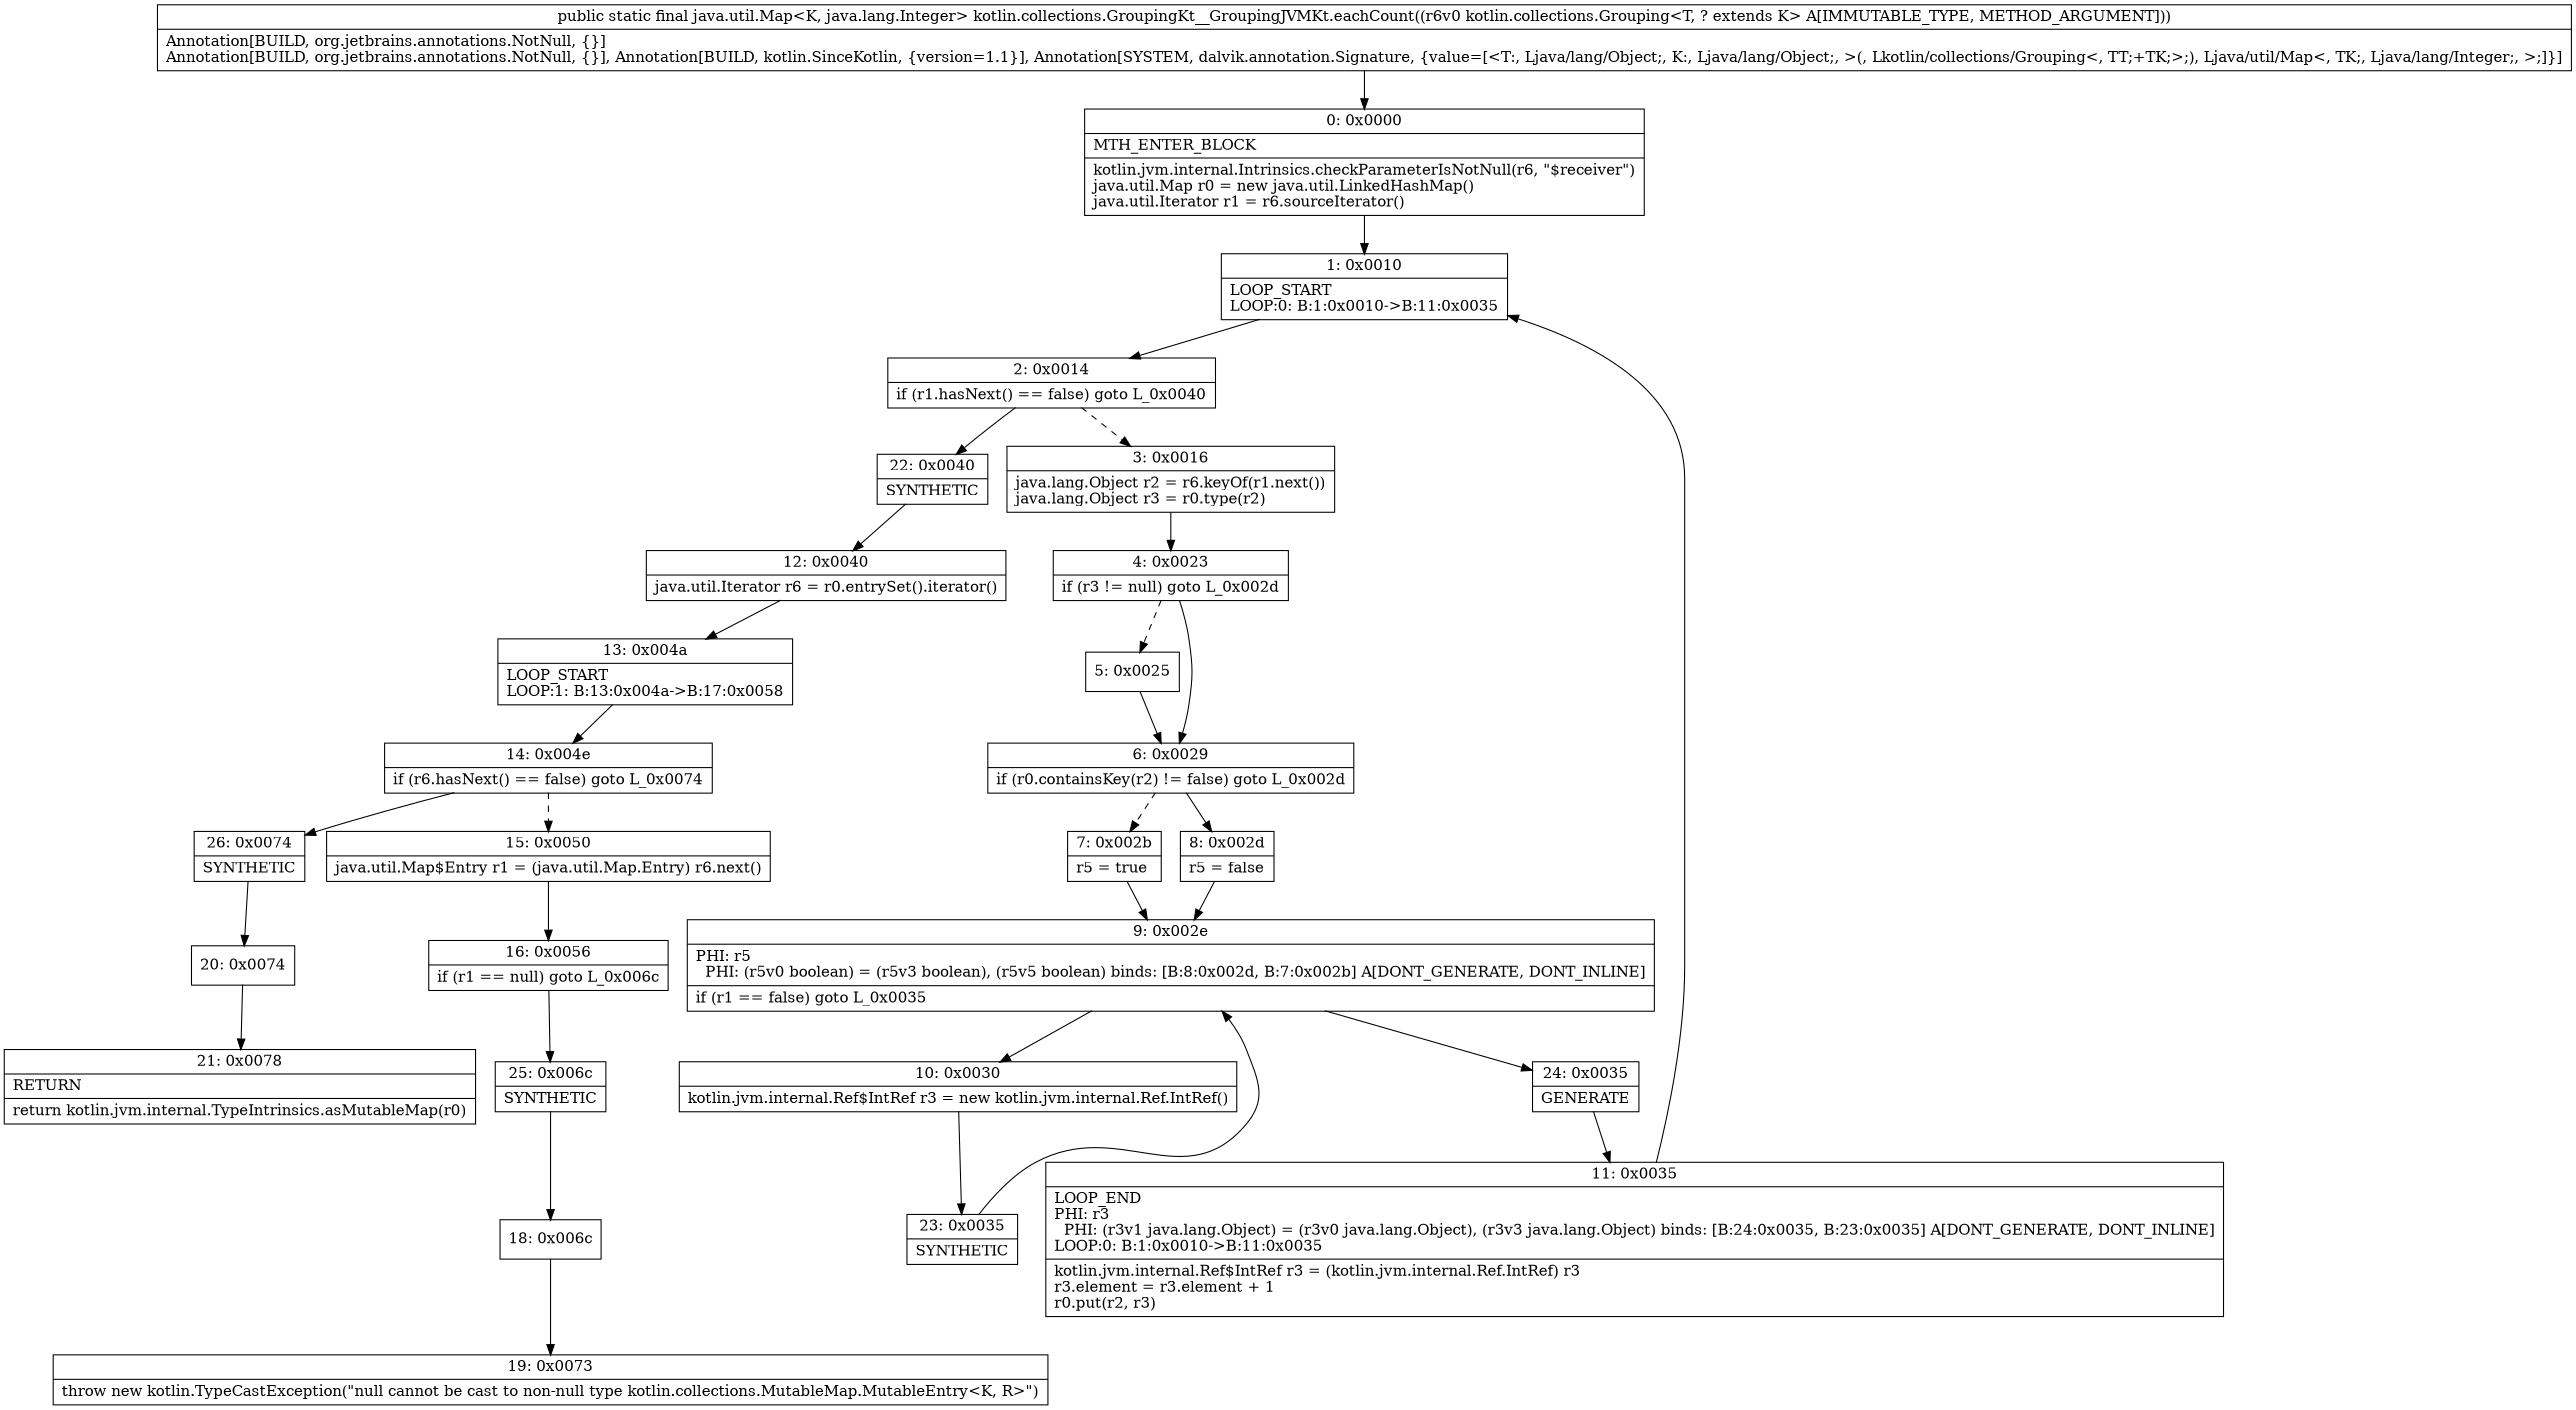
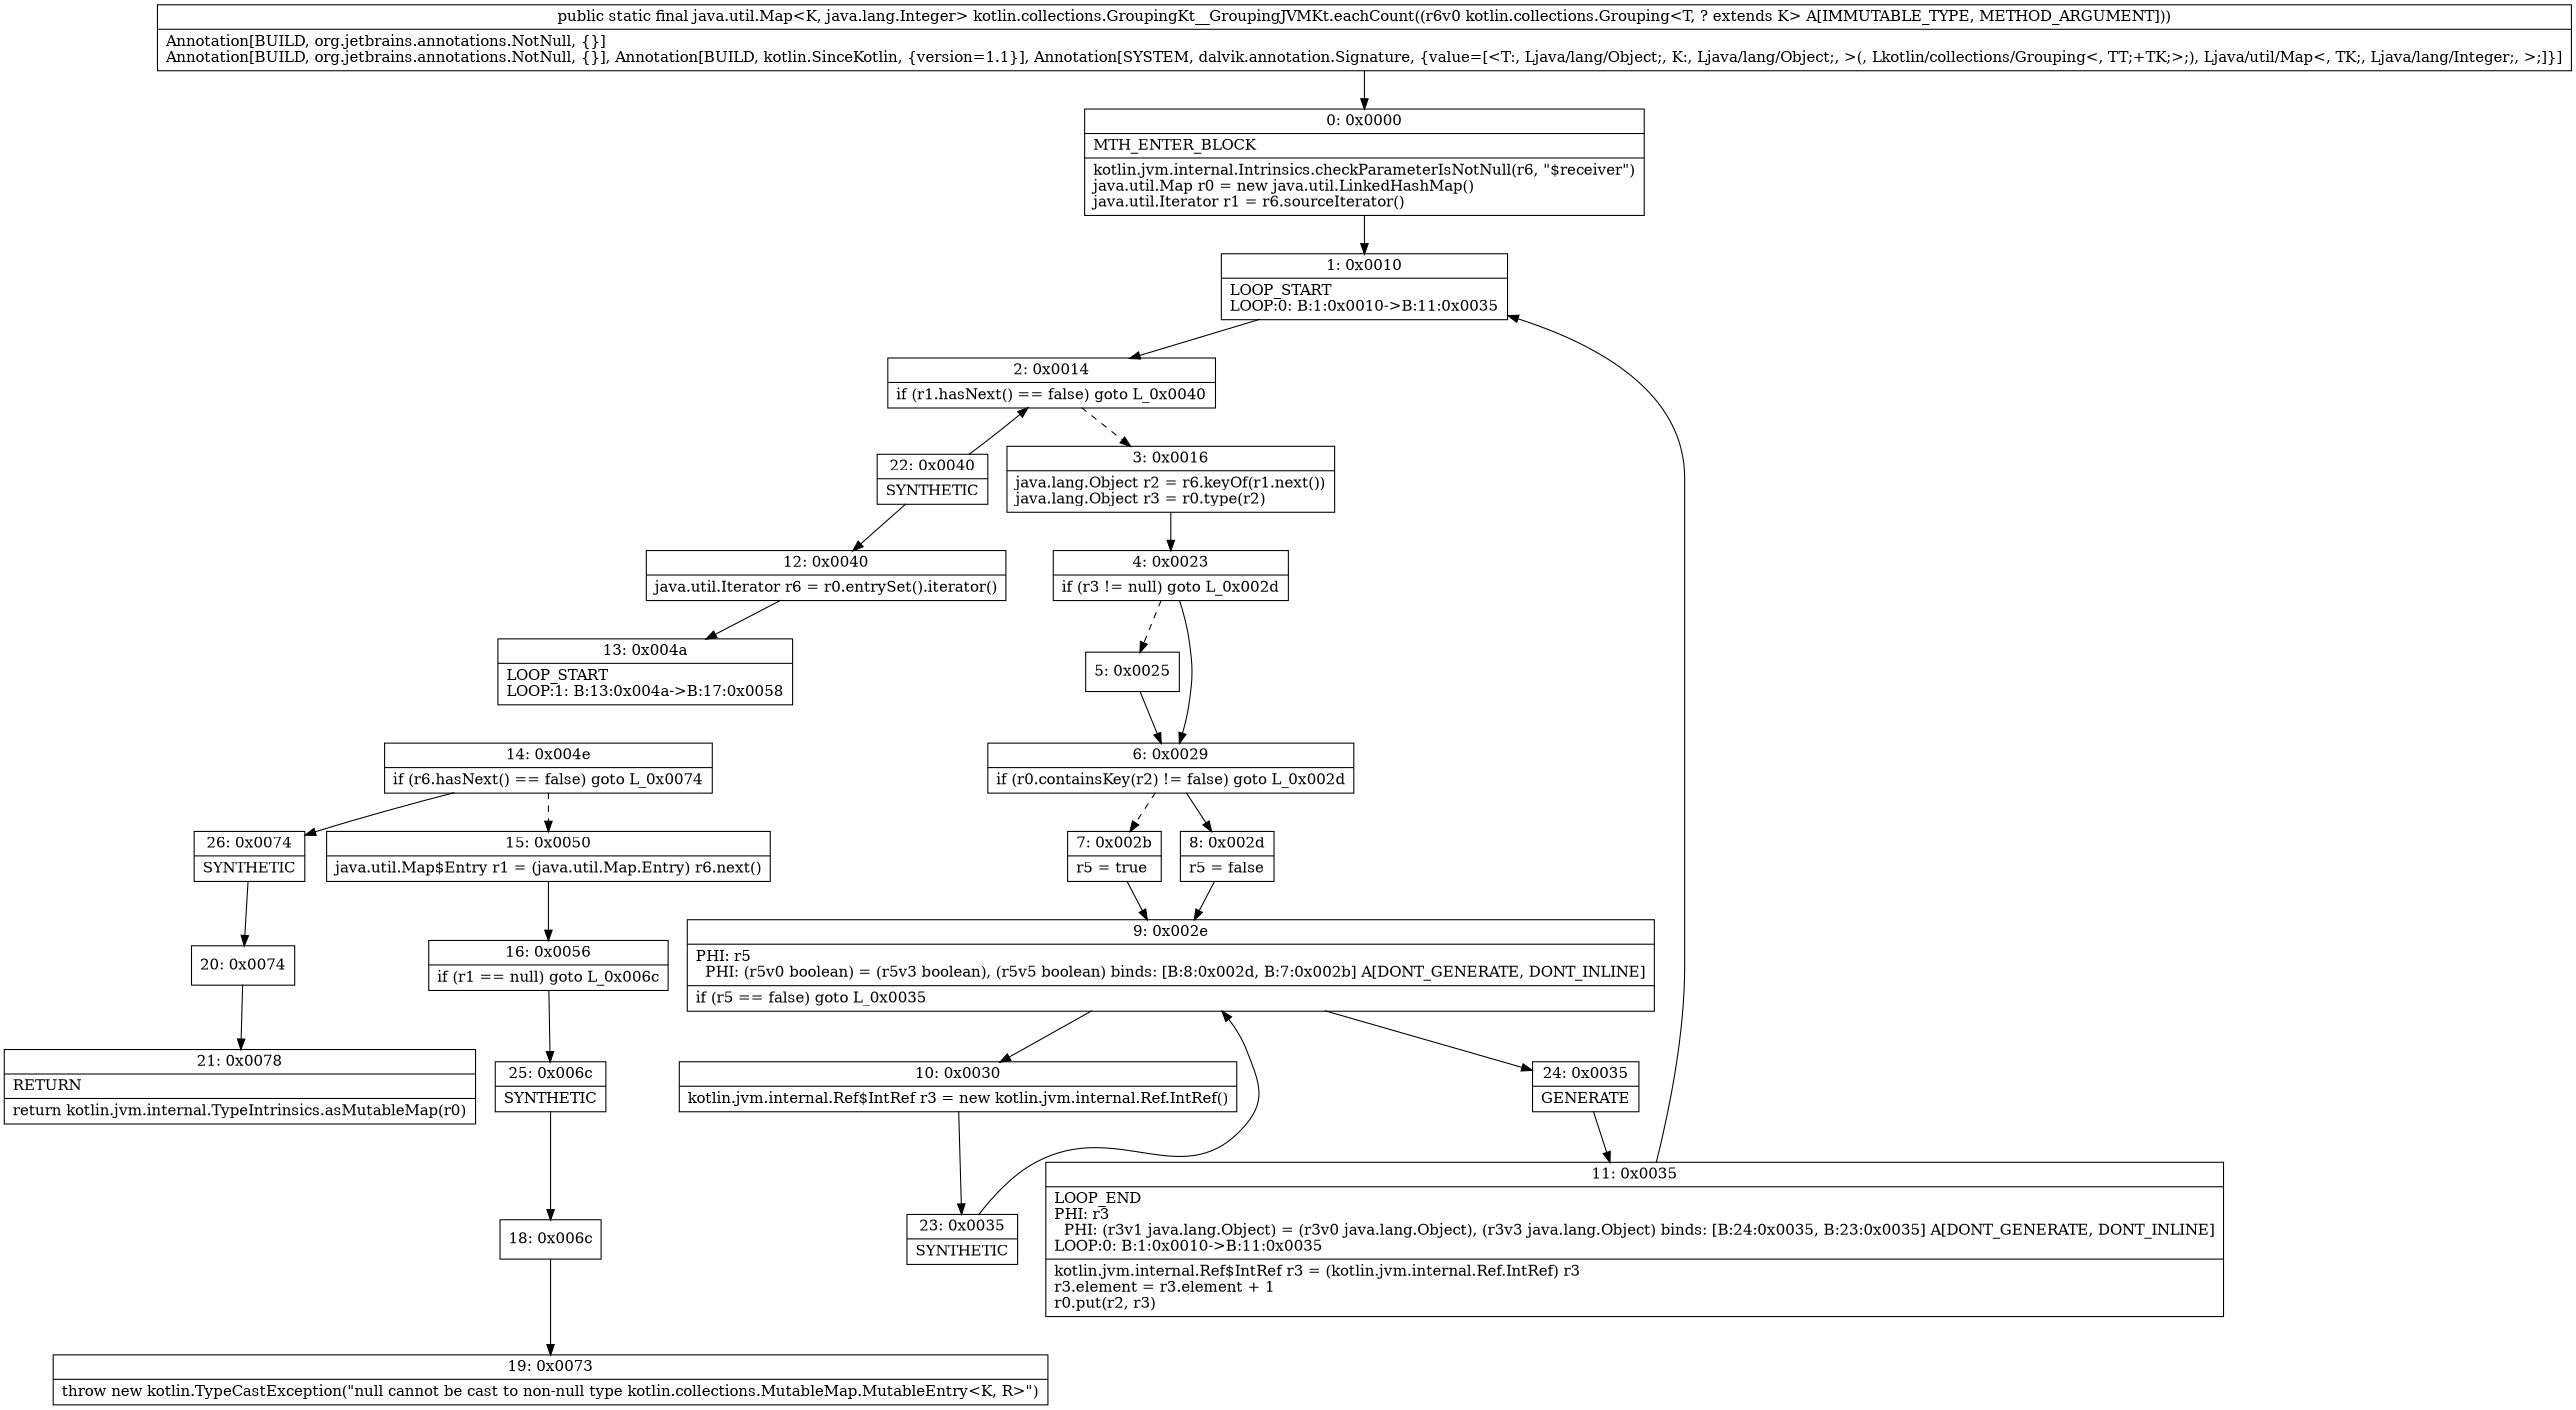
  digraph {
    node [shape=record]
    n1 [label="{0\:\ 0x0000|MTH_ENTER_BLOCK\l|kotlin.jvm.internal.Intrinsics.checkParameterIsNotNull(r6, \"$receiver\")\ljava.util.Map r0 = new java.util.LinkedHashMap()\ljava.util.Iterator r1 = r6.sourceIterator()\l}"]
    n2 [label="{1\:\ 0x0010|LOOP_START\lLOOP:0: B:1:0x0010\-\>B:11:0x0035\l}"]
    n3 [label="{2\:\ 0x0014|if (r1.hasNext() == false) goto L_0x0040\l}"]
    n4 [label="{3\:\ 0x0016|java.lang.Object r2 = r6.keyOf(r1.next())\ljava.lang.Object r3 = r0.type(r2)\l}"]
    n5 [label="{22\:\ 0x0040|SYNTHETIC\l}"]
    n6 [label="{4\:\ 0x0023|if (r3 != null) goto L_0x002d\l}"]
    n7 [label="{12\:\ 0x0040|java.util.Iterator r6 = r0.entrySet().iterator()\l}"]
    n8 [label="{5\:\ 0x0025}"]
    n9 [label="{6\:\ 0x0029|if (r0.containsKey(r2) != false) goto L_0x002d\l}"]
    n10 [label="{8\:\ 0x002d|r5 = false\l}"]
-   n11 [label="{9\:\ 0x002e|PHI: r5 \l  PHI: (r5v0 boolean) = (r5v3 boolean), (r5v5 boolean) binds: [B:8:0x002d, B:7:0x002b] A[DONT_GENERATE, DONT_INLINE]\l|if (r1 == false) goto L_0x0035\l}"]
+   n11 [label="{9\:\ 0x002e|PHI: r5 \l  PHI: (r5v0 boolean) = (r5v3 boolean), (r5v5 boolean) binds: [B:8:0x002d, B:7:0x002b] A[DONT_GENERATE, DONT_INLINE]\l|if (r5 == false) goto L_0x0035\l}"]
    n12 [label="{7\:\ 0x002b|r5 = true\l}"]
    n13 [label="{10\:\ 0x0030|kotlin.jvm.internal.Ref$IntRef r3 = new kotlin.jvm.internal.Ref.IntRef()\l}"]
    n14 [label="{24\:\ 0x0035|GENERATE\l}"]
    n15 [label="{23\:\ 0x0035|SYNTHETIC\l}"]
    n16 [label="{11\:\ 0x0035|LOOP_END\lPHI: r3 \l  PHI: (r3v1 java.lang.Object) = (r3v0 java.lang.Object), (r3v3 java.lang.Object) binds: [B:24:0x0035, B:23:0x0035] A[DONT_GENERATE, DONT_INLINE]\lLOOP:0: B:1:0x0010\-\>B:11:0x0035\l|kotlin.jvm.internal.Ref$IntRef r3 = (kotlin.jvm.internal.Ref.IntRef) r3\lr3.element = r3.element + 1\lr0.put(r2, r3)\l}"]
    n17 [label="{13\:\ 0x004a|LOOP_START\lLOOP:1: B:13:0x004a\-\>B:17:0x0058\l}"]
    n18 [label="{14\:\ 0x004e|if (r6.hasNext() == false) goto L_0x0074\l}"]
    n19 [label="{15\:\ 0x0050|java.util.Map$Entry r1 = (java.util.Map.Entry) r6.next()\l}"]
    n20 [label="{26\:\ 0x0074|SYNTHETIC\l}"]
    n21 [label="{16\:\ 0x0056|if (r1 == null) goto L_0x006c\l}"]
    n22 [label="{20\:\ 0x0074}"]
    n23 [label="{25\:\ 0x006c|SYNTHETIC\l}"]
    n24 [label="{18\:\ 0x006c}"]
    n25 [label="{19\:\ 0x0073|throw new kotlin.TypeCastException(\"null cannot be cast to non\-null type kotlin.collections.MutableMap.MutableEntry\<K, R\>\")\l}"]
    n26 [label="{21\:\ 0x0078|RETURN\l|return kotlin.jvm.internal.TypeIntrinsics.asMutableMap(r0)\l}"]
    n27 [label="{public static final java.util.Map\<K, java.lang.Integer\> kotlin.collections.GroupingKt__GroupingJVMKt.eachCount((r6v0 kotlin.collections.Grouping\<T, ? extends K\> A[IMMUTABLE_TYPE, METHOD_ARGUMENT]))  | Annotation[BUILD, org.jetbrains.annotations.NotNull, \{\}]\lAnnotation[BUILD, org.jetbrains.annotations.NotNull, \{\}], Annotation[BUILD, kotlin.SinceKotlin, \{version=1.1\}], Annotation[SYSTEM, dalvik.annotation.Signature, \{value=[\<T:, Ljava\/lang\/Object;, K:, Ljava\/lang\/Object;, \>(, Lkotlin\/collections\/Grouping\<, TT;+TK;\>;), Ljava\/util\/Map\<, TK;, Ljava\/lang\/Integer;, \>;]\}]\l}"]
    n1 -> n2
    n2 -> n3
    n3 -> n4 [style=dashed]
-   n3 -> n5
+   n5 -> n3
    n4 -> n6
    n5 -> n7
    n6 -> n8 [style=dashed]
    n6 -> n9
    n7 -> n17
    n8 -> n9
    n9 -> n10
    n9 -> n12 [style=dashed]
    n10 -> n11
    n11 -> n13 [style=solid]
    n11 -> n14
    n12 -> n11
    n13 -> n15
    n14 -> n16
    n15 -> n11
    n16 -> n2
-   n17 -> n18
    n18 -> n19 [style=dashed]
    n18 -> n20
    n19 -> n21
    n20 -> n22
    n21 -> n23
    n22 -> n26
    n23 -> n24
    n24 -> n25
    n27 -> n1
  }
